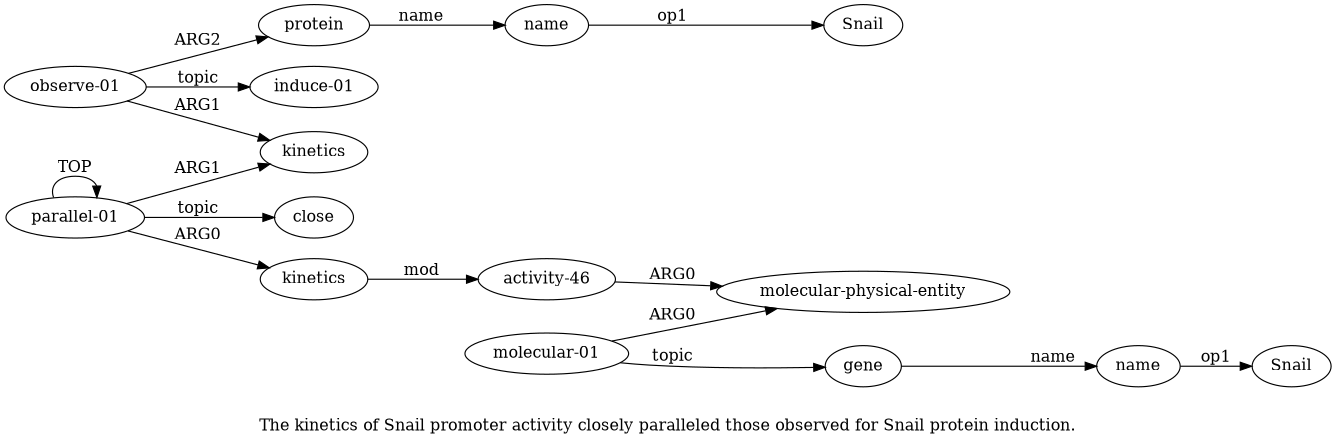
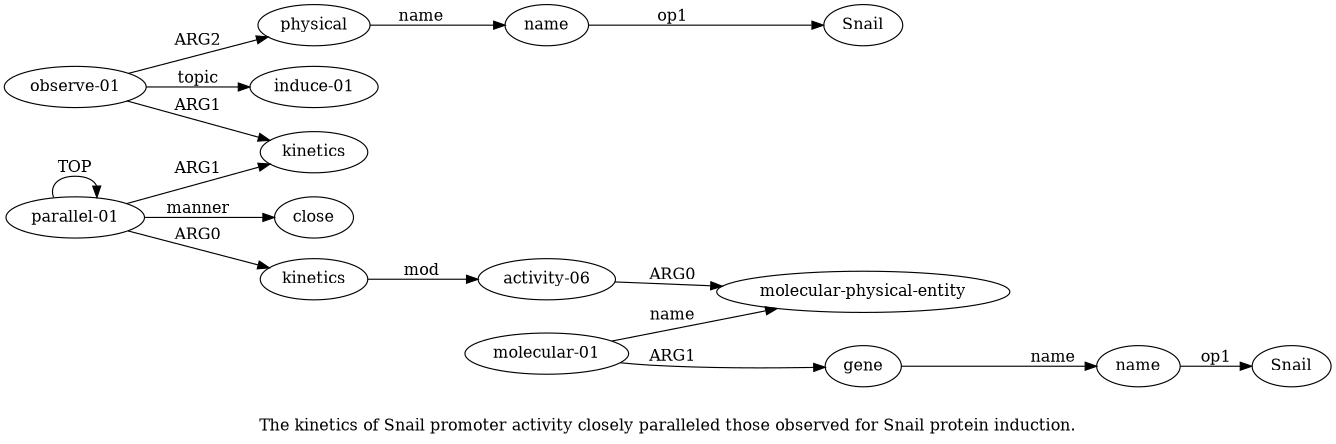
  digraph {
    fontname="DejaVu Serif"
    label="The kinetics of Snail promoter activity closely paralleled those observed for Snail protein induction."
    rankdir=LR
    node [color=black fontname="DejaVu Serif" gold_ind=-1 gold_label=name test_ind=-1 test_label=name]
    edge [color=black fontname="DejaVu Serif" gold_label=ARG0 test_label=ARG0]
    n1 [gold_ind=11 label=name test_ind=11]
    n2 [gold_label=Snail label=Snail test_label=Snail]
-   n3 [gold_ind=10 gold_label=protein label=protein test_ind=10 test_label=protein]
+   n3 [gold_ind=10 gold_label=protein label=physical test_ind=10 test_label=protein]
    n4 [gold_ind=12 gold_label=close label=close test_ind=12 test_label=close]
    n5 [gold_label=Snail label=Snail test_label=Snail]
    n6 [gold_ind=1 gold_label=kinetics label=kinetics test_ind=1 test_label=kinetics]
-   n7 [gold_ind=2 gold_label="activity-06" label="activity-46" test_ind=2 test_label="activity-06"]
+   n7 [gold_ind=2 gold_label="activity-06" label="activity-06" test_ind=2 test_label="activity-06"]
    n8 [gold_ind=3 gold_label="molecular-physical-entity" label="molecular-physical-entity" test_ind=3 test_label="molecular-physical-entity"]
    n9 [gold_ind=0 gold_label="parallel-01" label="parallel-01" test_ind=0 test_label="parallel-01"]
    n10 [gold_ind=7 gold_label=kinetics label=kinetics test_ind=7 test_label=kinetics]
    n11 [gold_ind=5 gold_label=gene label=gene test_ind=5 test_label=gene]
    n12 [gold_ind=6 label=name test_ind=6]
    n13 [gold_ind=4 gold_label="promote-01" label="molecular-01" test_ind=4 test_label="promote-01"]
    n14 [gold_ind=9 gold_label="induce-01" label="induce-01" test_ind=9 test_label="induce-01"]
    n15 [gold_ind=8 gold_label="observe-01" label="observe-01" test_ind=8 test_label="observe-01"]
    n1 -> n2 [gold_label=op1 label=op1 test_label=op1]
    n3 -> n1 [gold_label=name label=name test_label=name]
    n6 -> n7 [gold_label=mod label=mod test_label=mod]
    n7 -> n8 [label=ARG0]
-   n9 -> n4 [gold_label=manner label=topic test_label=manner]
+   n9 -> n4 [gold_label=manner label=manner test_label=manner]
    n9 -> n6 [label=ARG0]
    n9 -> n9 [gold_label=TOP label=TOP test_label=TOP]
    n9 -> n10 [gold_label=ARG1 label=ARG1 test_label=ARG1]
    n11 -> n12 [gold_label=name label=name test_label=name]
    n12 -> n5 [gold_label=op1 label=op1 test_label=op1]
-   n13 -> n8 [label=ARG0]
-   n13 -> n11 [gold_label=ARG1 label=topic test_label=ARG1]
+   n13 -> n8 [label=name]
+   n13 -> n11 [gold_label=ARG1 label=ARG1 test_label=ARG1]
    n15 -> n3 [gold_label=ARG2 label=ARG2 test_label=ARG2]
    n15 -> n10 [gold_label=ARG1 label=ARG1 test_label=ARG1]
    n15 -> n14 [gold_label=topic label=topic test_label=topic]
  }
